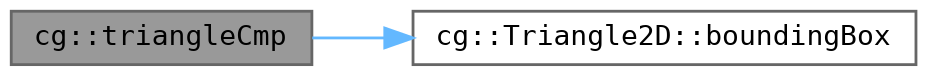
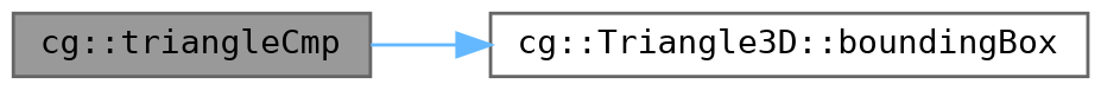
  digraph {
    rankdir=LR
    fontname="DejaVu Sans Mono"
    node [fontname="DejaVu Sans Mono" fontsize=10 shape=box style=filled]
    n1 [color=gray40 fillcolor=grey60 fontcolor=black height=0.2 label="cg::triangleCmp" width=0.4]
-   n2 [color=grey40 fillcolor=white height=0.2 label="cg::Triangle2D::boundingBox" width=0.4]
+   n2 [color=grey40 fillcolor=white height=0.2 label="cg::Triangle3D::boundingBox" width=0.4]
    n1 -> n2 [color=steelblue1 fontname="DejaVu Sans Mono" fontsize=10 labelfontname=Helvetica labelfontsize=10 style=solid]
  }
